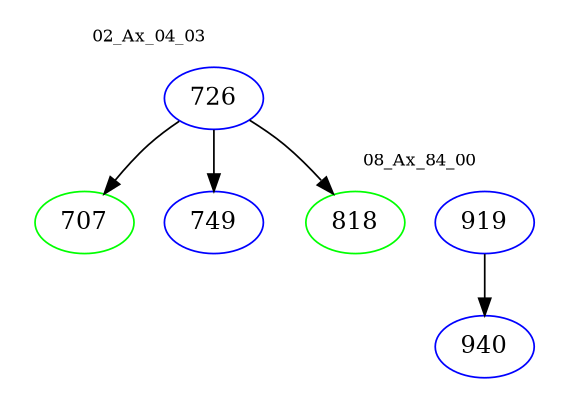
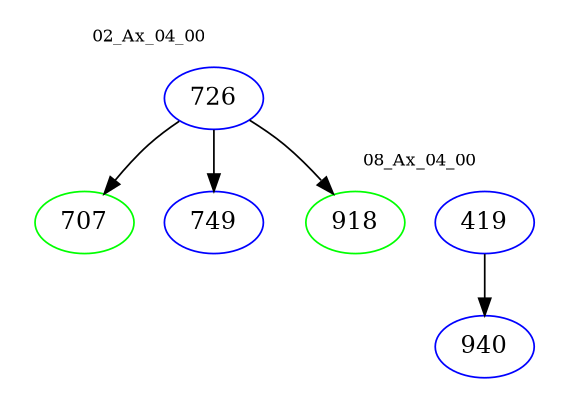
  digraph {
    node [color=blue]
    edge [color=black]
-   n1 [label=919]
-   n2 [color=green label=818]
+   n1 [label=419]
+   n2 [color=green label=918]
    n3 [label=940]
    n4 [label=726]
    n5 [color=green label=707]
    n6 [label=749]
    subgraph cluster_1 {
      color=white
      fontsize=10
-     label="08_Ax_84_00"
+     label="08_Ax_04_00"
      n1
      n2
      n3
    }
    subgraph cluster_2 {
      color=white
      fontsize=10
-     label="02_Ax_04_03"
+     label="02_Ax_04_00"
      n4
      n5
      n6
    }
    n1 -> n3
    n4 -> n2
    n4 -> n5
    n4 -> n6
  }
